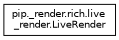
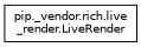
  digraph {
    rankdir=LR
-   n1 [color=black fillcolor=white fontname=Helvetica fontsize=10 height=0.2 label="pip._render.rich.live\l_render.LiveRender" shape=record style=filled width=0.4]
+   n1 [color=black fillcolor=white fontname=Helvetica fontsize=10 height=0.2 label="pip._vendor.rich.live\l_render.LiveRender" shape=record style=filled width=0.4]
  }
